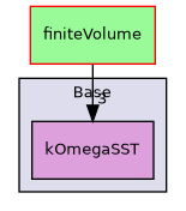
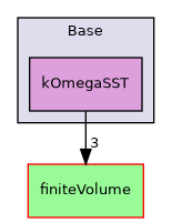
  digraph {
    compound=true
    node [fontname=Helvetica fontsize=10 shape=box style=filled]
    n1 [fillcolor=plum label=kOmegaSST pencolor=black]
    n2 [color=red label=finiteVolume fillcolor=palegreen]
    subgraph cluster_1 {
      bgcolor="#ddddee"
      fontname=Helvetica
      fontsize=10
      label=Base
      pencolor=black
      n1
    }
-   n2 -> n1 [headlabel=3 labeldistance=1.5 labelfontname=Helvetica labelfontsize=10]
+   n1 -> n2 [headlabel=3 labeldistance=1.5 labelfontname=Helvetica labelfontsize=10]
  }
